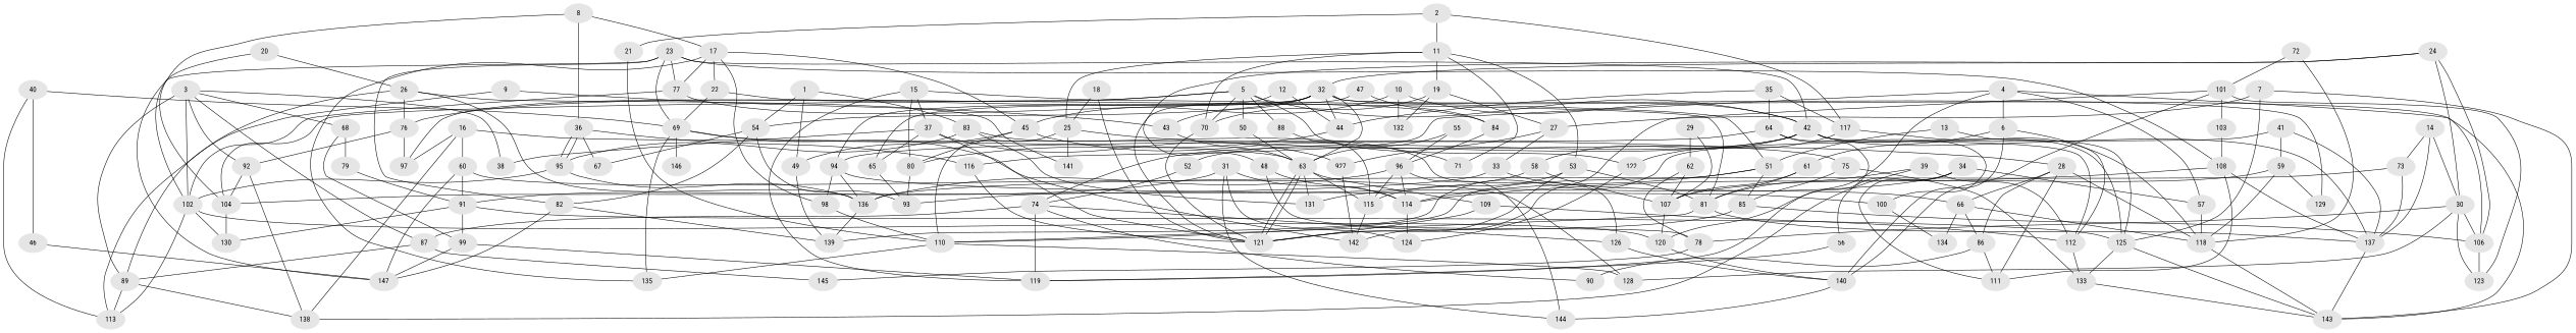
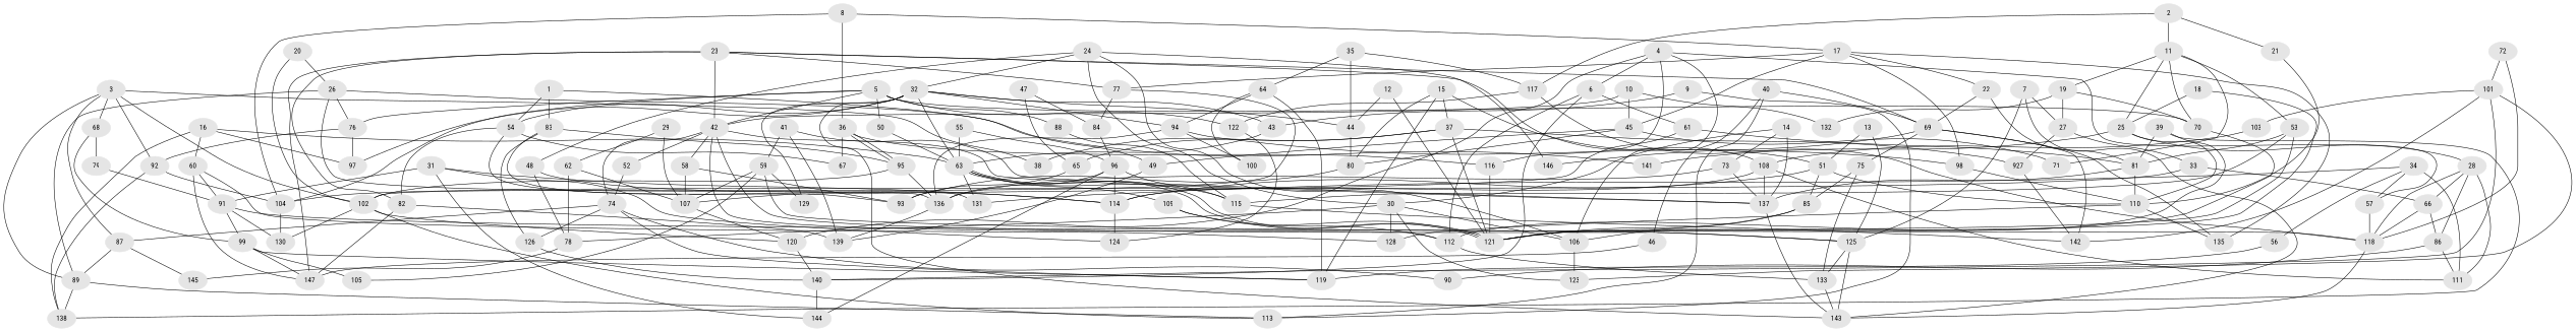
  graph {
    fontname="Roboto Condensed"
    node [color=gray90 fontname="Roboto Condensed" style=filled]
    edge [fontname="Roboto Condensed"]
    1
    49
    54
    83
    139
    82
    67
    93
    131
    95
    126
    2
    11
    21
    117
    70
    19
    25
    53
    71
    110
    122
    118
    3
    38
    68
    87
    89
    92
    102
    79
    99
    145
    113
    138
    104
    120
    130
    4
    6
    57
    106
    116
    61
    112
    140
    123
    121
    5
    42
    50
    76
    88
    125
    137
    52
    58
    74
    63
    97
    115
    124
    81
    107
    133
    144
    7
    27
    143
    33
    n71 [label=927]
    8
    17
    36
    45
    22
    77
    98
    135
    9
    43
    10
    132
    80
    28
    141
    12
    44
    13
    51
    114
    85
    14
    30
    73
    78
    128
    136
    15
    37
    119
    65
    16
    60
    147
    91
    109
    69
    84
    18
    20
    26
    146
    75
    142
    23
    108
    111
    24
    32
    48
    94
    129
    66
    86
    39
-   134
    90
    29
    62
    31
    100
    34
    56
    35
    64
    40
    46
    41
    59
+   105
    47
    96
    55
    72
    101
    103
    1 -- 49
    1 -- 54
    1 -- 83
    49 -- 139
    54 -- 82
    54 -- 67
    54 -- 93
    83 -- 131
    83 -- 95
    83 -- 126
    82 -- 139
    82 -- 147
    95 -- 102
    95 -- 136
    126 -- 140
    2 -- 11
    2 -- 21
    2 -- 117
    11 -- 70
    11 -- 19
    11 -- 25
    11 -- 53
    11 -- 71
    21 -- 110
    117 -- 122
    117 -- 118
    70 -- 121
    19 -- 70
    19 -- 27
    19 -- 132
    25 -- 110
    25 -- 28
    25 -- 141
    53 -- 121
    53 -- 115
    53 -- 81
    110 -- 135
    110 -- 128
    122 -- 124
    118 -- 143
    3 -- 38
    3 -- 68
    3 -- 87
    3 -- 89
    3 -- 92
    3 -- 102
    68 -- 79
    68 -- 99
    87 -- 89
    87 -- 145
    89 -- 113
    89 -- 138
    92 -- 138
    92 -- 104
    102 -- 113
    102 -- 120
    102 -- 130
    79 -- 91
    99 -- 119
    99 -- 147
+   99 -- 105
    104 -- 130
    120 -- 140
    4 -- 120
    4 -- 6
    4 -- 57
    4 -- 106
    4 -- 116
    6 -- 61
    6 -- 112
    6 -- 140
    57 -- 118
    106 -- 123
    116 -- 121
    61 -- 81
    61 -- 107
    112 -- 133
    140 -- 144
    5 -- 70
    5 -- 122
    5 -- 104
    5 -- 42
    5 -- 50
    5 -- 76
    5 -- 88
    42 -- 112
    42 -- 125
    42 -- 137
    42 -- 52
    42 -- 58
    42 -- 74
    50 -- 63
    76 -- 92
    76 -- 97
    88 -- 115
    125 -- 133
    125 -- 143
    137 -- 143
    52 -- 74
    58 -- 93
    58 -- 107
    74 -- 126
    74 -- 87
    74 -- 119
    74 -- 90
    63 -- 131
    63 -- 121
    63 -- 121
    63 -- 115
    63 -- 109
    115 -- 142
    81 -- 110
    81 -- 137
    107 -- 120
    133 -- 143
    7 -- 125
    7 -- 27
    7 -- 143
    27 -- 33
    27 -- n71
    33 -- 104
    33 -- 66
    n71 -- 142
    8 -- 104
    8 -- 17
    8 -- 36
    17 -- 45
    17 -- 22
    17 -- 77
    17 -- 98
    17 -- 135
    36 -- 67
    36 -- 95
    36 -- 95
    36 -- 116
    45 -- 49
    45 -- 71
    45 -- 80
    22 -- 81
    22 -- 69
    77 -- 102
    77 -- 84
    98 -- 110
    9 -- 113
    9 -- 43
    43 -- 63
    10 -- 42
    10 -- 45
    10 -- 132
    80 -- 93
    28 -- 118
    28 -- 111
    28 -- 66
    28 -- 86
    12 -- 121
    12 -- 44
    44 -- 80
    13 -- 125
    13 -- 51
    51 -- 110
    51 -- 114
    51 -- 85
    114 -- 124
    85 -- 106
    85 -- 121
    14 -- 137
    14 -- 30
    14 -- 73
    30 -- 106
    30 -- 123
    30 -- 78
    30 -- 128
    73 -- 137
    73 -- 136
    78 -- 145
    136 -- 139
    15 -- 80
    15 -- 51
    15 -- 37
    15 -- 119
    37 -- 38
    37 -- 121
    37 -- n71
    37 -- 65
    65 -- 93
    16 -- 138
    16 -- 63
    16 -- 97
    16 -- 60
    60 -- 128
    60 -- 147
    60 -- 91
    91 -- 99
    91 -- 130
    91 -- 125
    109 -- 112
    109 -- 121
    69 -- 135
    69 -- 146
    69 -- 75
    69 -- 142
    84 -- 96
    18 -- 25
    18 -- 121
    20 -- 102
    20 -- 26
    26 -- 89
    26 -- 76
    26 -- 141
    26 -- 136
    75 -- 133
    75 -- 85
    23 -- 82
    23 -- 42
    23 -- 77
    23 -- 147
    23 -- 69
    23 -- 108
    108 -- 137
    108 -- 114
    108 -- 111
    24 -- 106
    24 -- 30
+   24 -- 146
    24 -- 32
    24 -- 48
    32 -- 54
    32 -- 63
    32 -- 97
    32 -- 143
    32 -- 43
    32 -- 44
    32 -- 94
    32 -- 129
    48 -- 114
    48 -- 78
    94 -- 98
    94 -- 136
    94 -- 100
    66 -- 118
    66 -- 86
-   66 -- 134
    86 -- 111
    86 -- 90
    39 -- 138
    39 -- 112
    39 -- 81
    29 -- 107
    29 -- 62
    62 -- 107
    62 -- 78
    31 -- 124
    31 -- 144
    31 -- 114
    31 -- 91
-   100 -- 134
    34 -- 131
    34 -- 57
    34 -- 111
    34 -- 56
    56 -- 119
    35 -- 117
    35 -- 44
    35 -- 64
    64 -- 119
    64 -- 94
    64 -- 100
    40 -- 113
    40 -- 69
    40 -- 46
    46 -- 147
    41 -- 139
    41 -- 137
    41 -- 59
    59 -- 118
    59 -- 107
    59 -- 129
+   59 -- 105
    47 -- 65
    47 -- 84
    96 -- 115
    96 -- 144
    96 -- 114
    96 -- 136
    55 -- 63
    55 -- 96
    72 -- 118
    72 -- 101
    101 -- 140
    101 -- 123
    101 -- 142
    101 -- 103
    103 -- 108
  }
